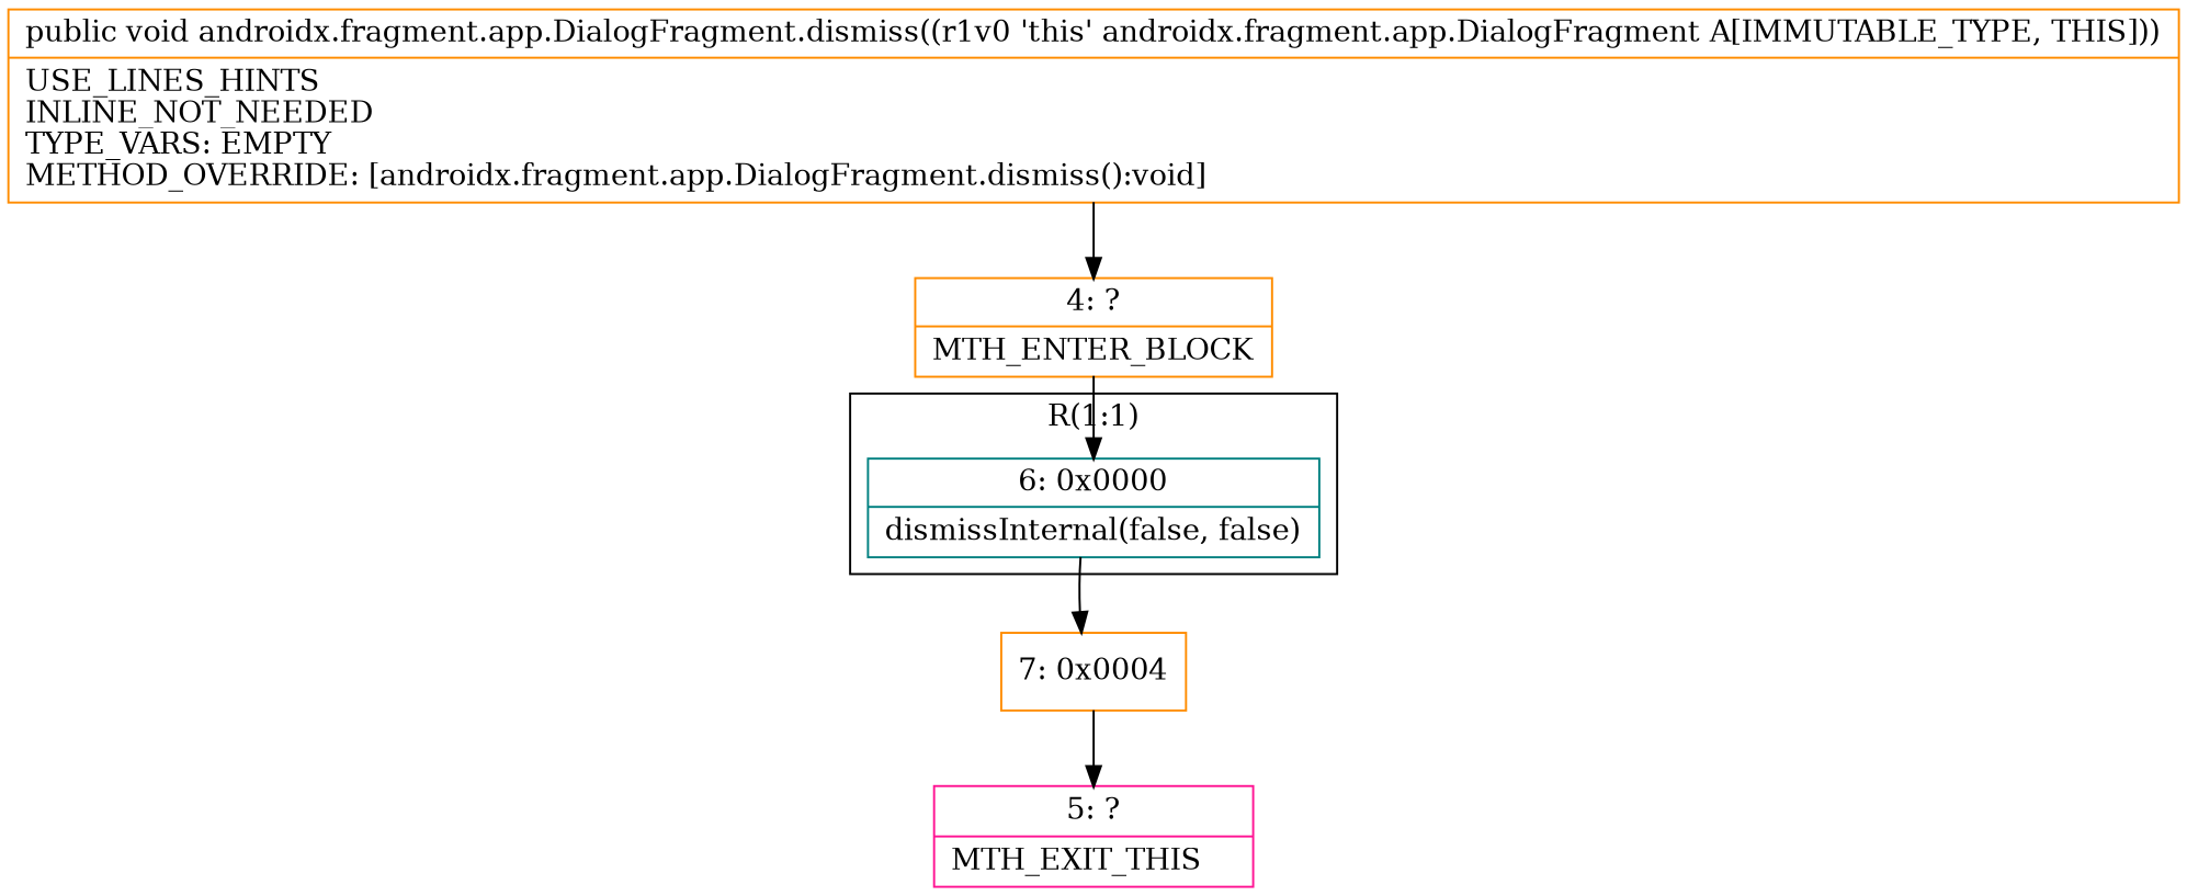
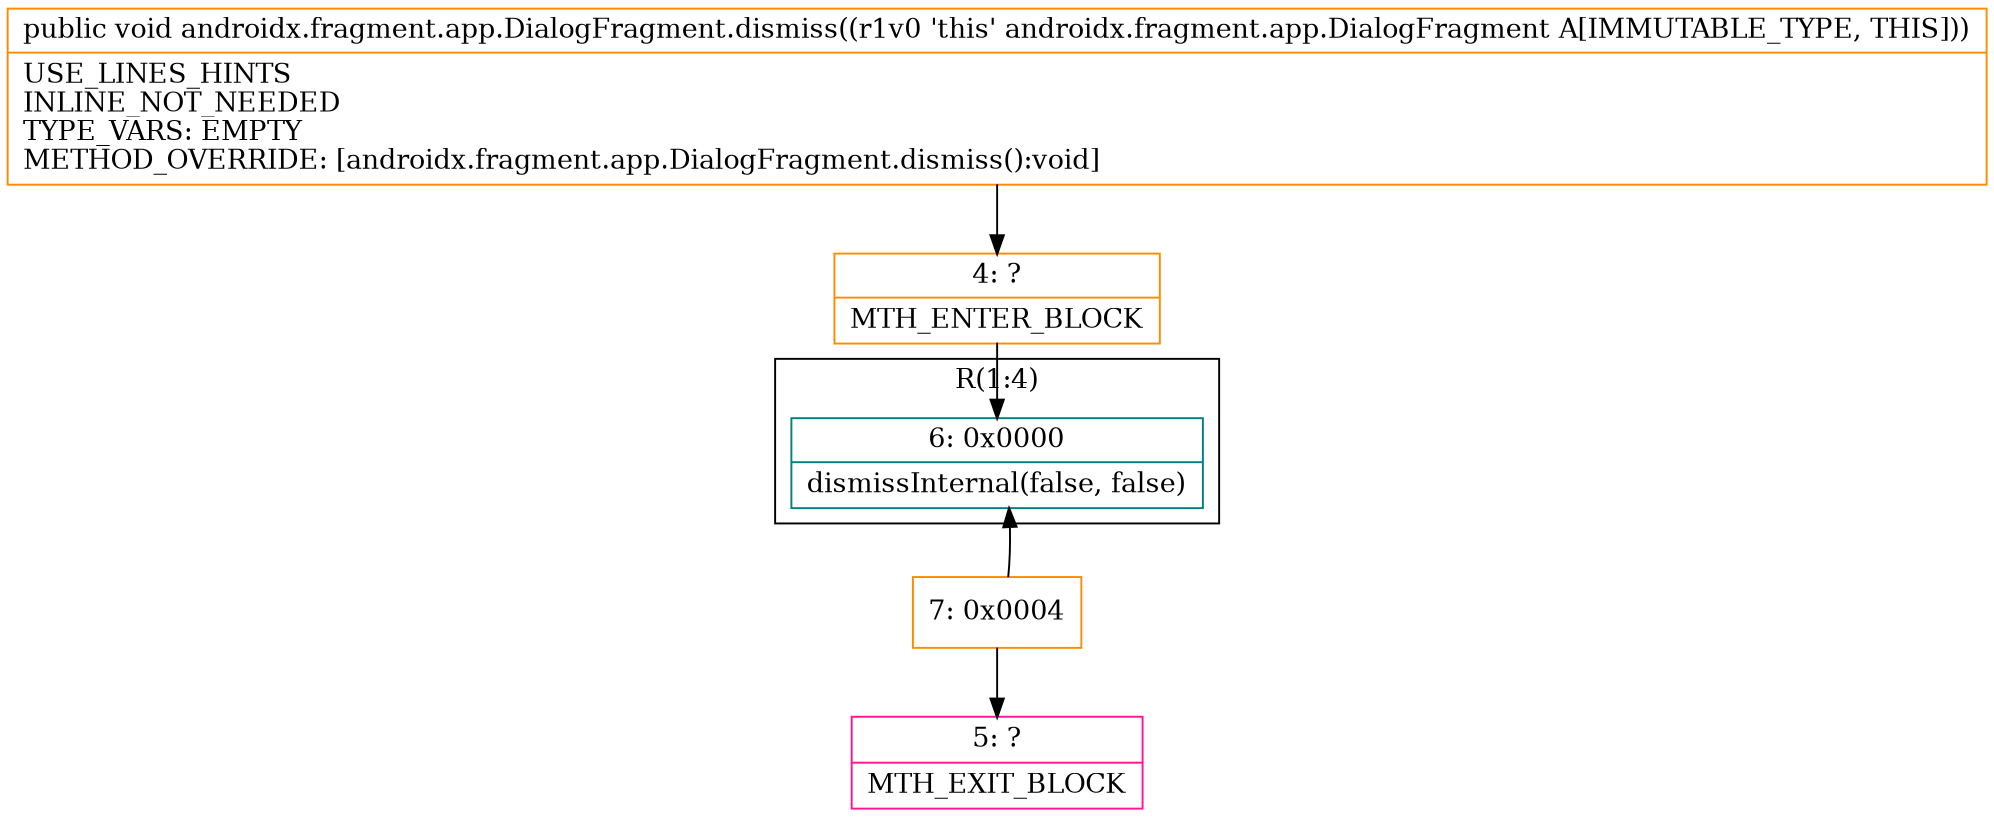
  digraph {
    node [color=darkorange shape=record]
    n1 [color=teal label="{6\:\ 0x0000|dismissInternal(false, false)\l}"]
    n2 [label="{7\:\ 0x0004}"]
-   n3 [color=deeppink label="{5\:\ ?|MTH_EXIT_THIS\l}"]
+   n3 [color=deeppink label="{5\:\ ?|MTH_EXIT_BLOCK\l}"]
    n4 [label="{4\:\ ?|MTH_ENTER_BLOCK\l}"]
    n5 [label="{public void androidx.fragment.app.DialogFragment.dismiss((r1v0 'this' androidx.fragment.app.DialogFragment A[IMMUTABLE_TYPE, THIS]))  | USE_LINES_HINTS\lINLINE_NOT_NEEDED\lTYPE_VARS: EMPTY\lMETHOD_OVERRIDE: [androidx.fragment.app.DialogFragment.dismiss():void]\l}"]
    subgraph cluster_1 {
-     label="R(1:1)"
+     label="R(1:4)"
      n1
    }
-   n1 -> n2
+   n2 -> n1
    n2 -> n3
    n4 -> n1
    n5 -> n4
  }
